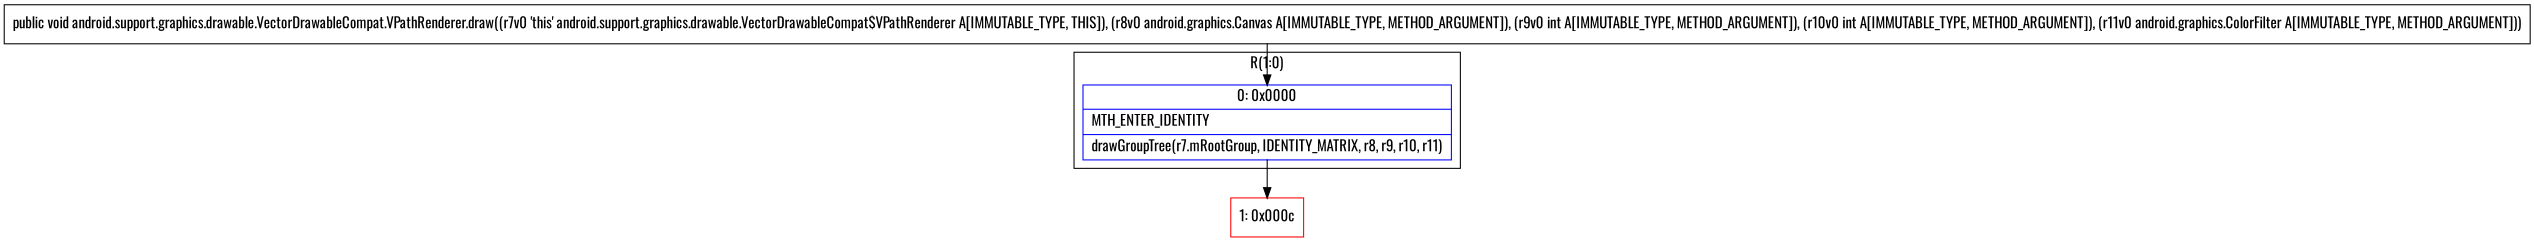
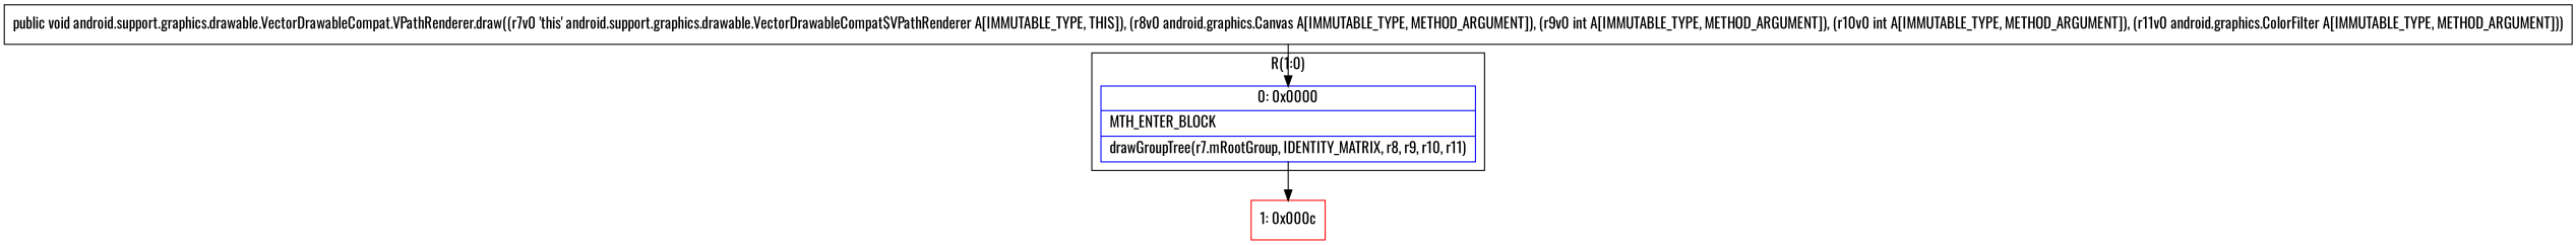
  digraph {
    fontname=Oswald
    node [shape=record fontname=Oswald]
    edge [fontname=Oswald]
-   n1 [color=blue label="{0\:\ 0x0000|MTH_ENTER_IDENTITY\l|drawGroupTree(r7.mRootGroup, IDENTITY_MATRIX, r8, r9, r10, r11)\l}"]
+   n1 [color=blue label="{0\:\ 0x0000|MTH_ENTER_BLOCK\l|drawGroupTree(r7.mRootGroup, IDENTITY_MATRIX, r8, r9, r10, r11)\l}"]
    n2 [color=red label="{1\:\ 0x000c}"]
    n3 [label="{public void android.support.graphics.drawable.VectorDrawableCompat.VPathRenderer.draw((r7v0 'this' android.support.graphics.drawable.VectorDrawableCompat$VPathRenderer A[IMMUTABLE_TYPE, THIS]), (r8v0 android.graphics.Canvas A[IMMUTABLE_TYPE, METHOD_ARGUMENT]), (r9v0 int A[IMMUTABLE_TYPE, METHOD_ARGUMENT]), (r10v0 int A[IMMUTABLE_TYPE, METHOD_ARGUMENT]), (r11v0 android.graphics.ColorFilter A[IMMUTABLE_TYPE, METHOD_ARGUMENT])) }"]
    subgraph cluster_1 {
      label="R(1:0)"
      n1
    }
    n1 -> n2
    n3 -> n1
  }
